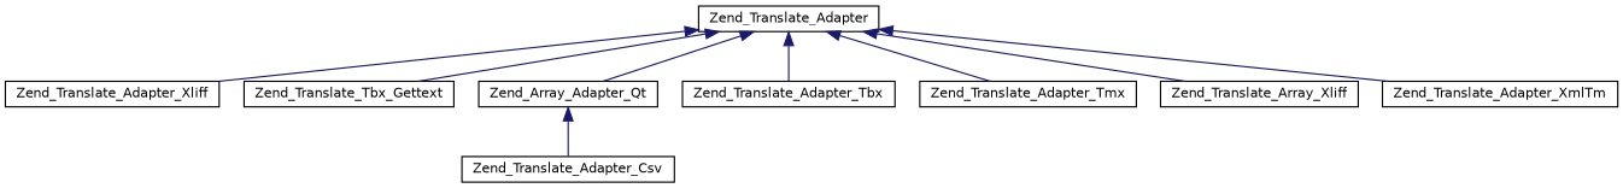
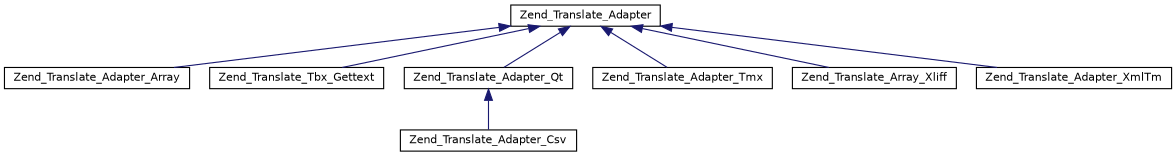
  digraph {
    rankdir=TB
    node [color=black fillcolor=white fontname=Helvetica fontsize=10 shape=record style=filled]
    edge [color=midnightblue dir=back fontname=Helvetica fontsize=10 labelfontname=Helvetica labelfontsize=10 style=solid]
    n1 [height=0.2 label=Zend_Translate_Adapter width=0.4]
-   n2 [height=0.2 label=Zend_Translate_Adapter_Xliff width=0.4]
+   n2 [height=0.2 label=Zend_Translate_Adapter_Array width=0.4]
    n3 [height=0.2 label=Zend_Translate_Tbx_Gettext width=0.4]
-   n4 [height=0.2 label=Zend_Array_Adapter_Qt width=0.4]
-   n5 [height=0.2 label=Zend_Translate_Adapter_Tbx width=0.4]
+   n4 [height=0.2 label=Zend_Translate_Adapter_Qt width=0.4]
    n6 [height=0.2 label=Zend_Translate_Adapter_Tmx width=0.4]
    n7 [height=0.2 label=Zend_Translate_Array_Xliff width=0.4]
    n8 [height=0.2 label=Zend_Translate_Adapter_XmlTm width=0.4]
    n9 [height=0.2 label=Zend_Translate_Adapter_Csv width=0.4]
    n1 -> n2
    n1 -> n3
    n1 -> n4
-   n1 -> n5
    n1 -> n6
    n1 -> n7
    n1 -> n8
    n4 -> n9
  }
